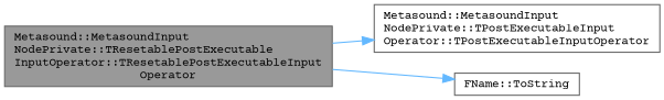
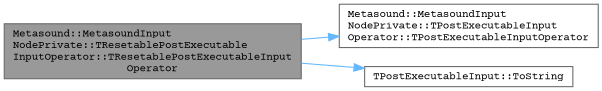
  digraph {
    rankdir=LR
    fontname="Courier Prime"
    node [color=grey40 fillcolor=white fontname="Courier Prime" fontsize=10 shape=box style=filled]
    edge [color=steelblue1 fontname="Courier Prime" fontsize=10 labelfontname=Helvetica labelfontsize=10 style=solid]
    n1 [color=gray40 fillcolor=grey60 fontcolor=black height=0.2 label="Metasound::MetasoundInput\lNodePrivate::TResetablePostExecutable\lInputOperator::TResetablePostExecutableInput\lOperator" width=0.4]
    n2 [height=0.2 label="Metasound::MetasoundInput\lNodePrivate::TPostExecutableInput\lOperator::TPostExecutableInputOperator" width=0.4]
-   n3 [height=0.2 label="FName::ToString" width=0.4]
+   n3 [height=0.2 label="TPostExecutableInput::ToString" width=0.4]
    n1 -> n2
    n1 -> n3
  }
